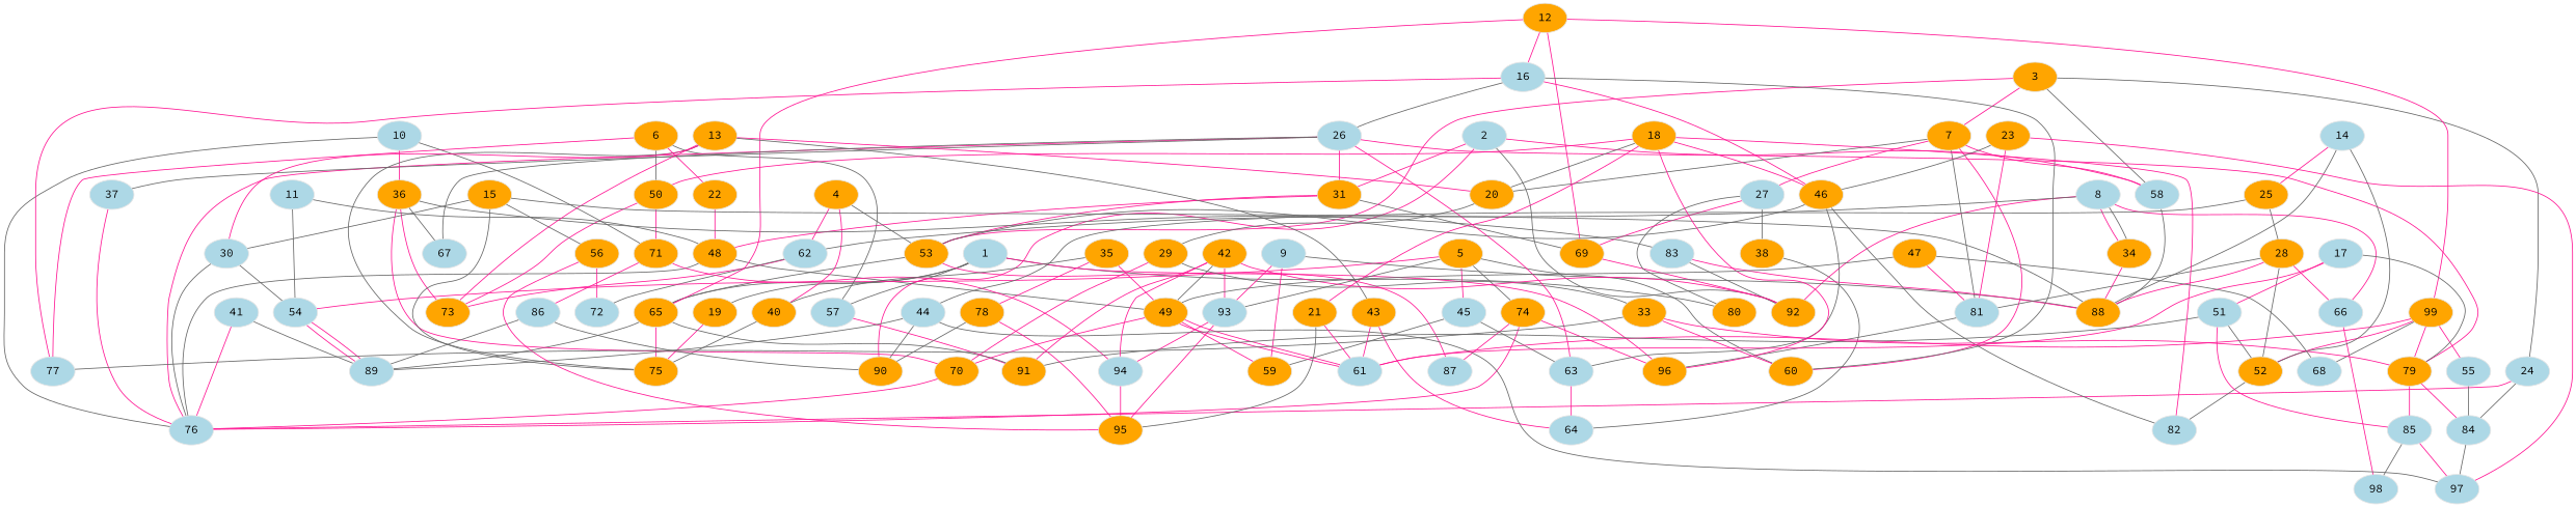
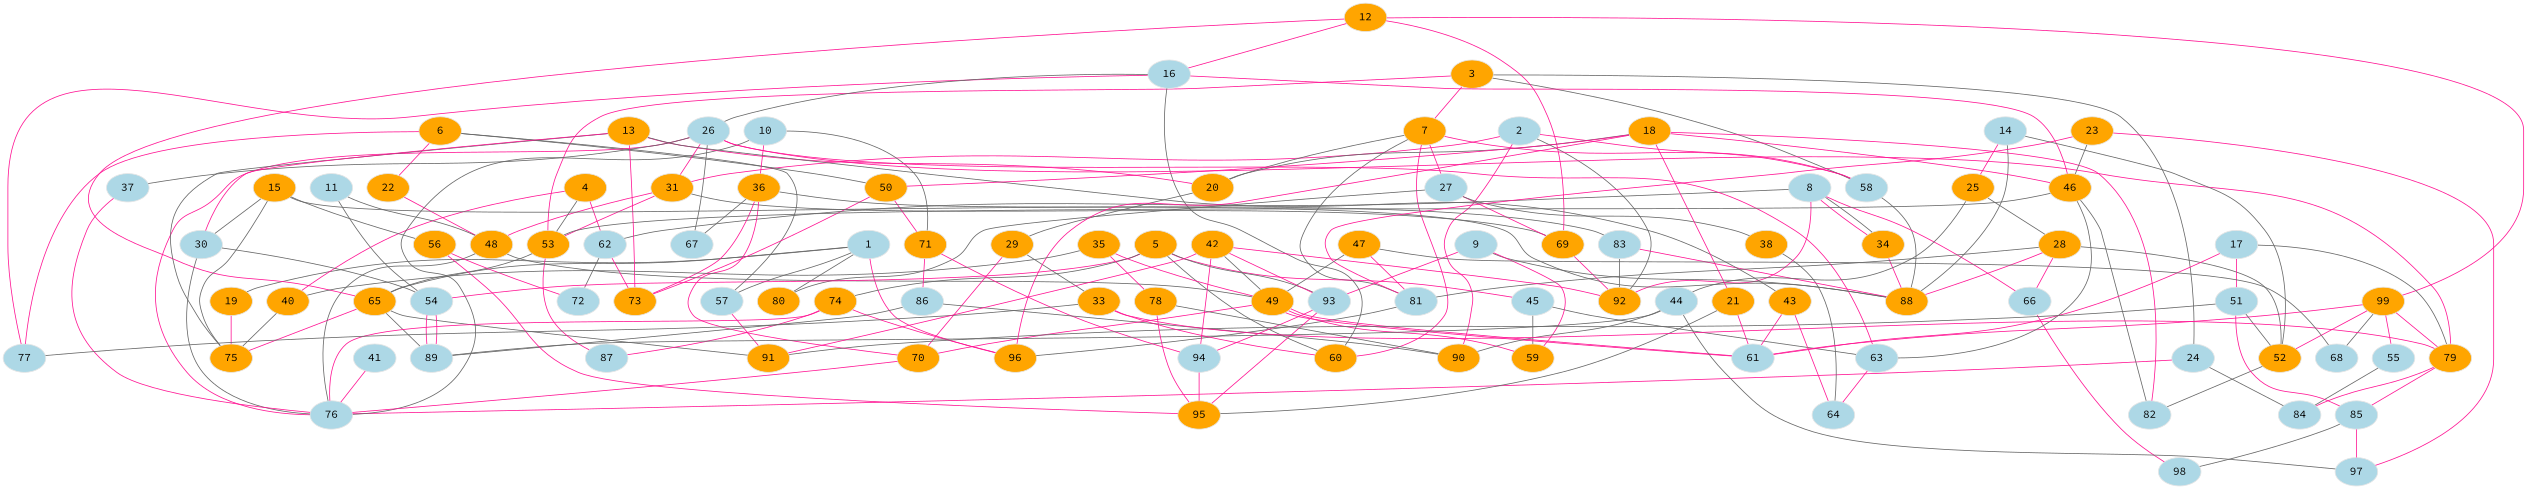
  graph {
    fontname="Source Code Pro"
    node [color=gray90 fillcolor=orange fontname="Source Code Pro" style=filled]
    edge [color=deeppink fontname="Source Code Pro"]
    1 [fillcolor=lightblue]
    19
    57 [fillcolor=lightblue]
    65
    80
    96
    75
    91
    89 [fillcolor=lightblue]
    2 [fillcolor=lightblue]
    31
    58 [fillcolor=lightblue]
    90
    92
    53
    48
    69
    88
    3
    7
    24 [fillcolor=lightblue]
    60
    20
    27 [fillcolor=lightblue]
    81 [fillcolor=lightblue]
    76 [fillcolor=lightblue]
    84 [fillcolor=lightblue]
    87 [fillcolor=lightblue]
    4
    40
    62 [fillcolor=lightblue]
    73
    72 [fillcolor=lightblue]
    45 [fillcolor=lightblue]
    5
    54 [fillcolor=lightblue]
    74
    93 [fillcolor=lightblue]
    59
    63 [fillcolor=lightblue]
    95
    94 [fillcolor=lightblue]
    6
    22
    50
    77 [fillcolor=lightblue]
    71
    29
    38
    8 [fillcolor=lightblue]
    34
    66 [fillcolor=lightblue]
    98 [fillcolor=lightblue]
    9 [fillcolor=lightblue]
    10 [fillcolor=lightblue]
    36
    67 [fillcolor=lightblue]
    70
    83 [fillcolor=lightblue]
    86 [fillcolor=lightblue]
    11 [fillcolor=lightblue]
    49
    12
    16 [fillcolor=lightblue]
    n65 [label=99]
    26 [fillcolor=lightblue]
    46
    52
    61 [fillcolor=lightblue]
    79
    55 [fillcolor=lightblue]
    68 [fillcolor=lightblue]
    13
    30 [fillcolor=lightblue]
    43
    64 [fillcolor=lightblue]
    14 [fillcolor=lightblue]
    25
    28
    44 [fillcolor=lightblue]
    82 [fillcolor=lightblue]
    15
    56
    37 [fillcolor=lightblue]
    17 [fillcolor=lightblue]
    51 [fillcolor=lightblue]
    85 [fillcolor=lightblue]
    18
    21
    33
    23
    97 [fillcolor=lightblue]
    35
    78
    41 [fillcolor=lightblue]
    42
    47
    1 -- 19 [color=gray40]
    1 -- 57 [color=gray40]
    1 -- 65 [color=gray40]
    1 -- 80 [color=gray40]
    1 -- 96
    19 -- 75
    57 -- 91
    65 -- 75
    65 -- 91 [color=gray40]
    65 -- 89 [color=gray40]
    2 -- 31
    2 -- 58
    2 -- 90
    2 -- 92 [color=gray40]
    31 -- 53
    31 -- 48
    31 -- 69 [color=gray40]
    58 -- 88 [color=gray40]
    53 -- 65 [color=gray40]
    53 -- 87
    48 -- 76 [color=gray40]
    48 -- 49 [color=gray40]
    69 -- 92
    3 -- 58 [color=gray40]
    3 -- 53
    3 -- 7
    3 -- 24 [color=gray40]
    7 -- 58
    7 -- 60
    7 -- 20 [color=gray40]
    7 -- 27
    7 -- 81 [color=gray40]
    24 -- 76
    24 -- 84 [color=gray40]
    20 -- 29 [color=gray40]
    27 -- 80 [color=gray40]
    27 -- 69
    27 -- 38 [color=gray40]
    81 -- 96 [color=gray40]
-   84 -- 97 [color=gray40]
    4 -- 53 [color=gray40]
    4 -- 40
    4 -- 62
    40 -- 75 [color=gray40]
    62 -- 73
    62 -- 72 [color=gray40]
    45 -- 59 [color=gray40]
    45 -- 63 [color=gray40]
    5 -- 60 [color=gray40]
    5 -- 45
    5 -- 54
    5 -- 74 [color=gray40]
    5 -- 93 [color=gray40]
    54 -- 89
    54 -- 89
    74 -- 96
    74 -- 76
    74 -- 87
    93 -- 95
    93 -- 94
    63 -- 64
    94 -- 95
    6 -- 57 [color=gray40]
    6 -- 22
    6 -- 50 [color=gray40]
    6 -- 77
    22 -- 48
    50 -- 73
    50 -- 71
    71 -- 94
    71 -- 86
    29 -- 70
    29 -- 33 [color=gray40]
    38 -- 64 [color=gray40]
    8 -- 92
    8 -- 62 [color=gray40]
    8 -- 34
    8 -- 34 [color=gray40]
    8 -- 66
    34 -- 88
    66 -- 98
    9 -- 88 [color=gray40]
    9 -- 93
    9 -- 59
    10 -- 76 [color=gray40]
    10 -- 71 [color=gray40]
    10 -- 36
    36 -- 73
    36 -- 67 [color=gray40]
    36 -- 70
    36 -- 83 [color=gray40]
    70 -- 76
    83 -- 92 [color=gray40]
    83 -- 88
    86 -- 89 [color=gray40]
    86 -- 90 [color=gray40]
    11 -- 48 [color=gray40]
    11 -- 54 [color=gray40]
    49 -- 59
    49 -- 70
    49 -- 61
    49 -- 61
    12 -- 65
    12 -- 69
    12 -- 16
    12 -- n65
    16 -- 60 [color=gray40]
    16 -- 77
    16 -- 26 [color=gray40]
    16 -- 46
    n65 -- 52
    n65 -- 61
    n65 -- 79
    n65 -- 55
    n65 -- 68 [color=gray40]
    26 -- 31
    26 -- 76
    26 -- 63
    26 -- 67 [color=gray40]
    26 -- 79
    26 -- 37 [color=gray40]
    46 -- 53 [color=gray40]
    46 -- 63 [color=gray40]
    46 -- 82 [color=gray40]
    52 -- 82 [color=gray40]
    79 -- 84
    79 -- 85
    55 -- 84 [color=gray40]
    13 -- 75 [color=gray40]
    13 -- 20
    13 -- 73
    13 -- 30
    13 -- 43 [color=gray40]
    30 -- 76 [color=gray40]
    30 -- 54 [color=gray40]
    43 -- 61
    43 -- 64
    14 -- 88 [color=gray40]
    14 -- 52 [color=gray40]
    14 -- 25
    25 -- 28 [color=gray40]
    25 -- 44 [color=gray40]
    28 -- 88
    28 -- 81 [color=gray40]
    28 -- 66
    28 -- 52 [color=gray40]
    44 -- 89 [color=gray40]
    44 -- 90 [color=gray40]
    44 -- 97 [color=gray40]
    15 -- 75 [color=gray40]
    15 -- 88 [color=gray40]
    15 -- 30 [color=gray40]
    15 -- 56 [color=gray40]
    56 -- 72
    56 -- 95
    37 -- 76
    17 -- 61
    17 -- 79 [color=gray40]
    17 -- 51
    51 -- 91 [color=gray40]
    51 -- 52 [color=gray40]
    51 -- 85
    85 -- 98 [color=gray40]
    85 -- 97
    18 -- 96
    18 -- 20 [color=gray40]
    18 -- 50
    18 -- 46
    18 -- 82
    18 -- 21
    21 -- 95 [color=gray40]
    21 -- 61
    33 -- 60
    33 -- 77 [color=gray40]
    33 -- 79
    23 -- 81
    23 -- 46 [color=gray40]
    23 -- 97
    35 -- 40 [color=gray40]
    35 -- 49
    35 -- 78
    78 -- 90 [color=gray40]
    78 -- 95
-   41 -- 89 [color=gray40]
    41 -- 76
    42 -- 91
    42 -- 92
    42 -- 93
    42 -- 94
    42 -- 49 [color=gray40]
    47 -- 81
    47 -- 49 [color=gray40]
    47 -- 68 [color=gray40]
  }
